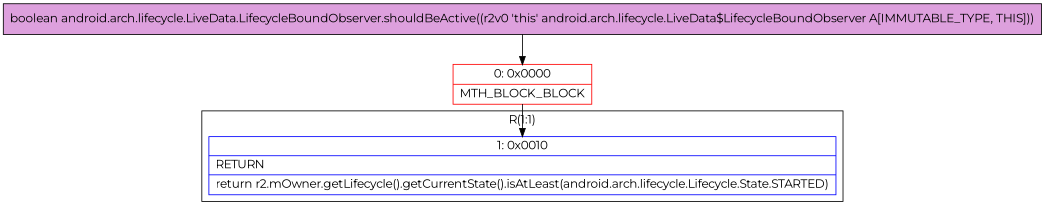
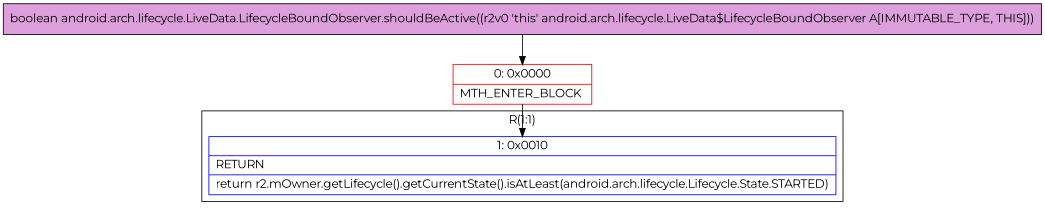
  digraph {
    fontname=Montserrat
    node [shape=record style=filled fillcolor=white fontname=Montserrat]
    edge [fontname=Montserrat]
    n1 [color=blue label="{1\:\ 0x0010|RETURN\l|return r2.mOwner.getLifecycle().getCurrentState().isAtLeast(android.arch.lifecycle.Lifecycle.State.STARTED)\l}"]
-   n2 [color=red label="{0\:\ 0x0000|MTH_BLOCK_BLOCK\l}"]
+   n2 [color=red label="{0\:\ 0x0000|MTH_ENTER_BLOCK\l}"]
    n3 [label="{boolean android.arch.lifecycle.LiveData.LifecycleBoundObserver.shouldBeActive((r2v0 'this' android.arch.lifecycle.LiveData$LifecycleBoundObserver A[IMMUTABLE_TYPE, THIS])) }" fillcolor=plum]
    subgraph cluster_1 {
      label="R(1:1)"
      n1
    }
    n2 -> n1
    n3 -> n2
  }
